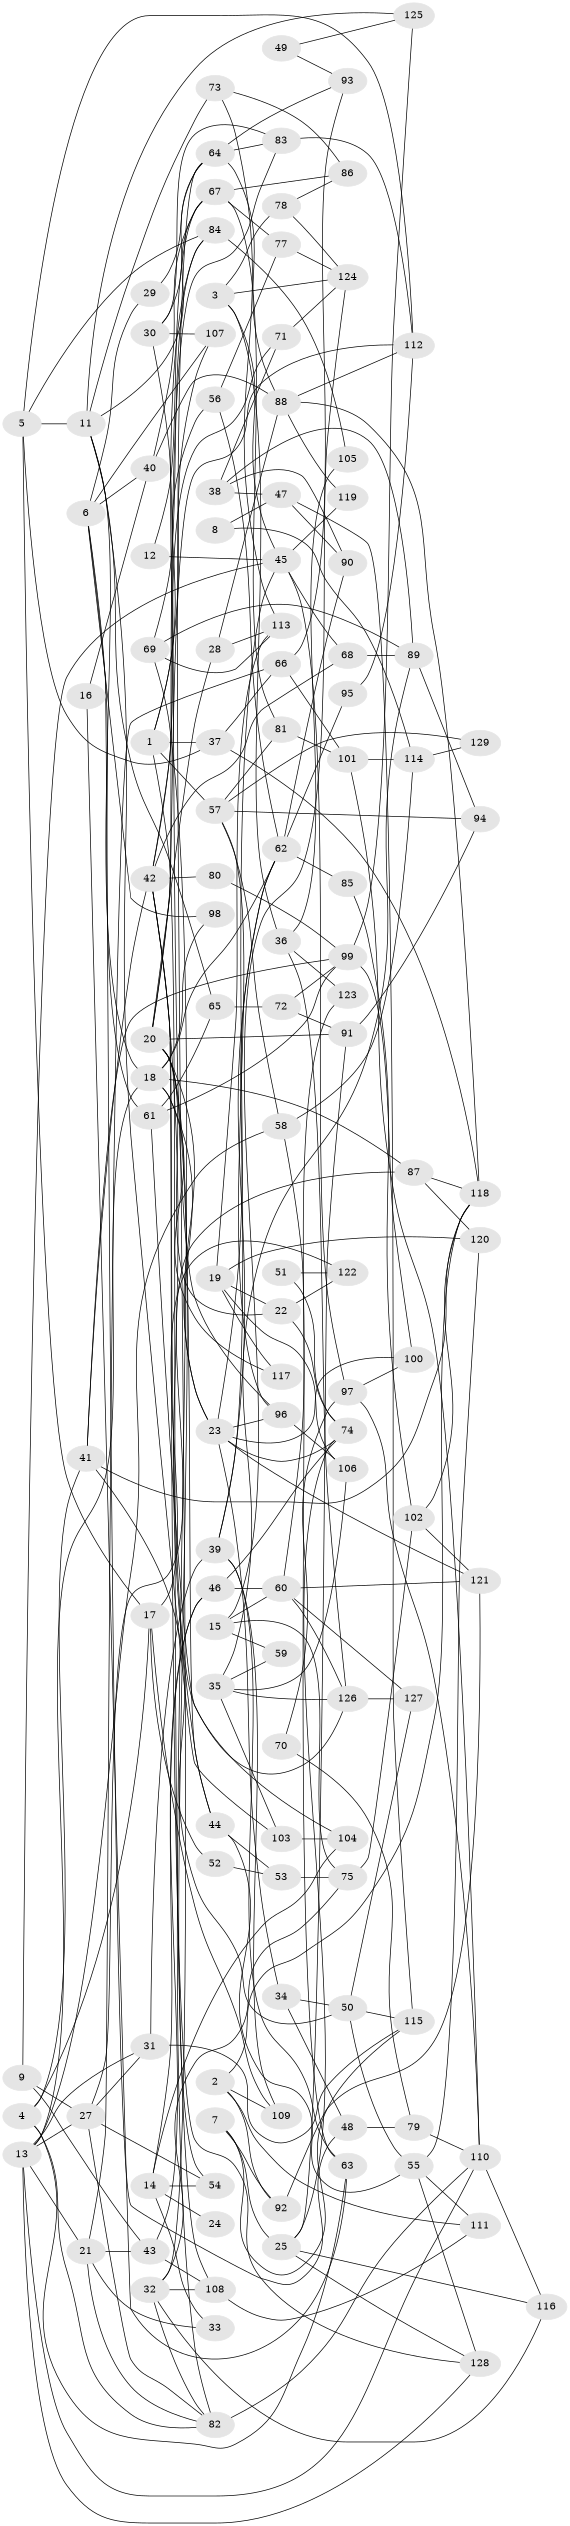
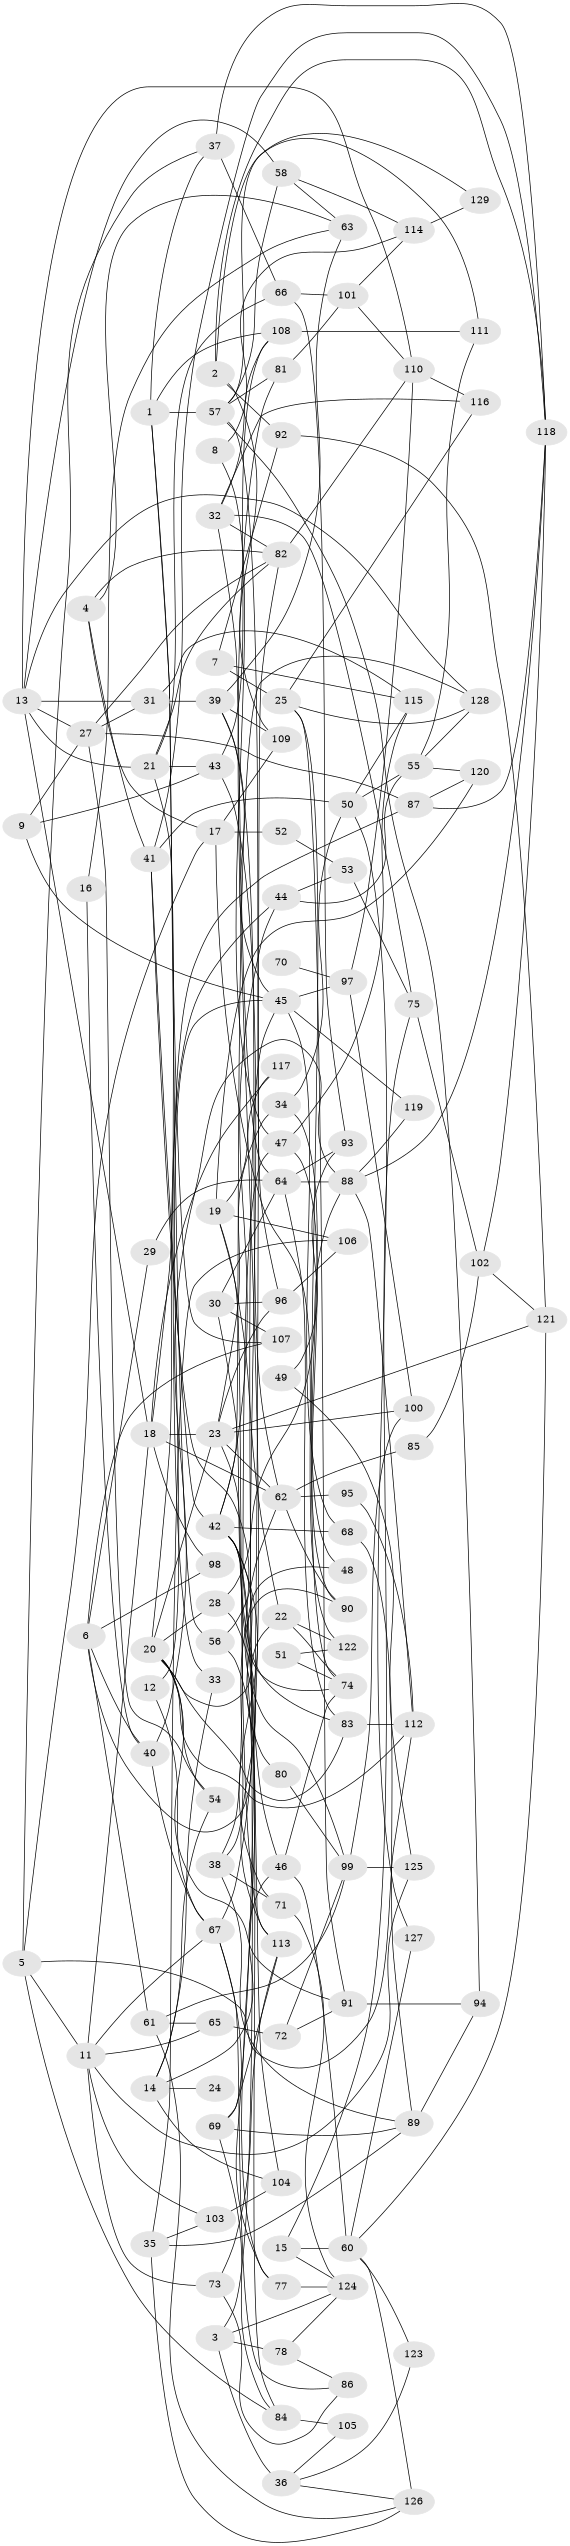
  graph {
    rankdir=LR
    node [color=gray90 style=filled]
    1
    37
    56
    57
    107
    108
    118
    66
    62
    77
    129
    58
    96
    81
    94
    111
    2
    92
    109
    121
    3
    36
    45
    78
    124
    126
    105
    123
    68
    97
    119
    86
    4
    17
    41
    63
    82
    52
    122
    99
    50
    42
    110
    5
    11
    84
    112
    18
    65
    67
    73
    103
    125
    6
    29
    40
    48
    61
    98
    64
    88
-   79
    7
    25
    115
    128
    91
    74
    116
    8
    47
    114
    90
    9
    27
    43
    31
    54
    87
    46
    23
    117
    72
    113
    104
    12
    13
    21
    33
    39
    14
    24
    60
    15
-   59
    75
    127
    102
    16
    53
    34
    100
    85
    95
    120
    19
    22
    106
    20
    28
    44
    83
    55
    93
    101
    30
    32
    35
    89
    38
    71
    80
    49
    51
    69
    70
    1 -- 37
    1 -- 56
    1 -- 57
    1 -- 107
    1 -- 108
    37 -- 118
    37 -- 66
    56 -- 62
    56 -- 77
    57 -- 129
    57 -- 58
    57 -- 96
    57 -- 81
    57 -- 94
    108 -- 111
    66 -- 93
    66 -- 101
    62 -- 90
    62 -- 85
    62 -- 95
    77 -- 124
    58 -- 63
    58 -- 114
    96 -- 106
    81 -- 101
    2 -- 118
    2 -- 111
    2 -- 92
    2 -- 109
    92 -- 121
    3 -- 36
    3 -- 45
    3 -- 78
    3 -- 124
    36 -- 126
    36 -- 105
    36 -- 123
    45 -- 68
    45 -- 97
    45 -- 119
    78 -- 124
    78 -- 86
-   126 -- 127
    68 -- 89
    97 -- 110
    97 -- 100
    4 -- 17
    4 -- 41
    4 -- 63
    4 -- 82
    17 -- 109
    17 -- 52
    17 -- 122
    41 -- 118
    41 -- 99
    41 -- 50
    41 -- 42
    82 -- 110
    52 -- 53
    99 -- 125
    99 -- 100
    50 -- 115
    50 -- 127
    50 -- 55
    42 -- 68
    42 -- 84
    42 -- 128
    42 -- 104
    42 -- 44
    42 -- 71
    42 -- 80
    110 -- 116
    5 -- 37
    5 -- 17
    5 -- 11
    5 -- 84
    5 -- 112
    11 -- 18
    11 -- 65
    11 -- 67
    11 -- 73
    11 -- 103
    11 -- 125
    84 -- 105
    18 -- 62
    18 -- 98
    18 -- 87
    18 -- 23
    18 -- 117
    65 -- 72
    67 -- 77
    67 -- 81
    67 -- 86
    73 -- 86
    73 -- 113
    103 -- 104
    6 -- 107
    6 -- 29
    6 -- 40
    6 -- 48
    6 -- 61
    6 -- 98
    29 -- 64
    40 -- 67
    40 -- 88
-   48 -- 79
    61 -- 126
    61 -- 99
    61 -- 65
    64 -- 88
    64 -- 83
    64 -- 93
    88 -- 118
    88 -- 119
    88 -- 112
-   79 -- 110
    7 -- 92
    7 -- 25
    7 -- 115
    25 -- 128
    25 -- 91
    25 -- 74
    25 -- 116
    91 -- 94
    8 -- 47
    8 -- 114
    47 -- 115
    47 -- 90
    114 -- 129
    9 -- 45
    9 -- 27
    9 -- 43
    27 -- 82
    27 -- 31
    27 -- 54
    27 -- 87
    43 -- 108
    43 -- 46
    31 -- 115
    31 -- 39
    87 -- 118
    87 -- 120
    46 -- 74
    46 -- 60
    23 -- 62
    23 -- 96
    23 -- 121
    23 -- 74
    23 -- 34
    23 -- 100
    72 -- 99
    72 -- 91
    12 -- 45
    12 -- 67
    13 -- 58
    13 -- 110
    13 -- 18
    13 -- 128
    13 -- 27
    13 -- 31
    13 -- 21
    21 -- 66
    21 -- 82
    21 -- 43
    21 -- 33
    39 -- 62
    39 -- 109
    39 -- 45
    39 -- 63
    14 -- 54
    14 -- 46
    14 -- 104
    14 -- 33
    14 -- 24
    60 -- 121
    60 -- 126
    60 -- 123
    60 -- 127
    15 -- 124
    15 -- 60
-   15 -- 59
    15 -- 75
    75 -- 102
    102 -- 118
    102 -- 121
    16 -- 63
    16 -- 40
    53 -- 75
    34 -- 50
    34 -- 48
    85 -- 102
    95 -- 112
    19 -- 117
    19 -- 113
    19 -- 120
    19 -- 22
    19 -- 106
    22 -- 122
    22 -- 74
    20 -- 112
    20 -- 91
    20 -- 54
    20 -- 23
    20 -- 22
    20 -- 28
    20 -- 44
    20 -- 83
    28 -- 88
    28 -- 113
    44 -- 53
    44 -- 55
    83 -- 112
    55 -- 111
    55 -- 128
    55 -- 120
    101 -- 110
    101 -- 114
    30 -- 107
    30 -- 96
    30 -- 64
    30 -- 83
    32 -- 108
    32 -- 82
    32 -- 64
    32 -- 116
    32 -- 75
    35 -- 126
    35 -- 103
-   35 -- 59
    35 -- 106
    35 -- 89
    89 -- 94
    38 -- 47
    38 -- 90
    38 -- 89
    38 -- 71
    71 -- 124
    80 -- 99
    49 -- 125
    49 -- 93
    51 -- 122
    51 -- 74
    69 -- 82
    69 -- 84
    69 -- 113
    69 -- 89
    70 -- 97
-   70 -- 79
  }
